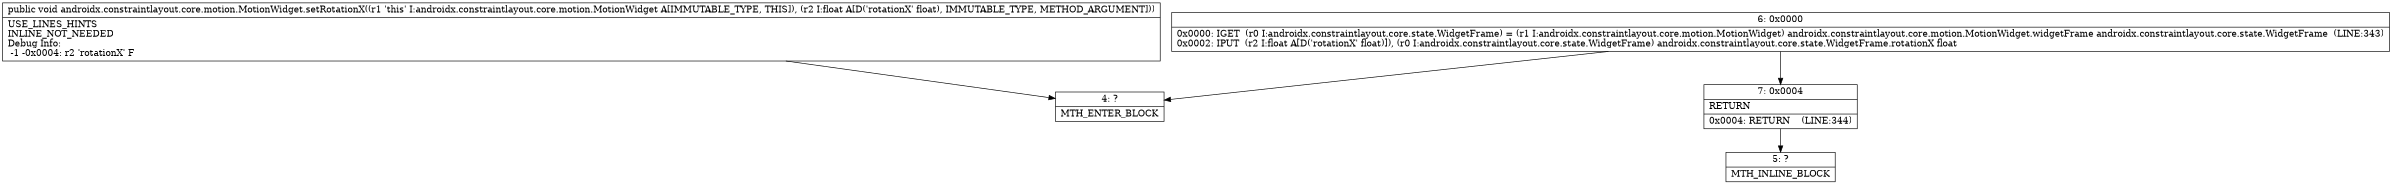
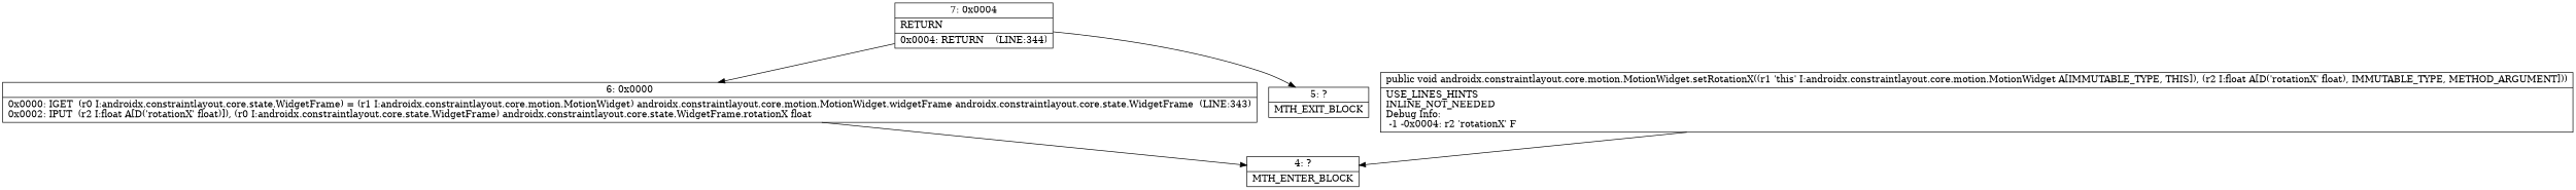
  digraph {
    node [shape=record]
    n1 [label="{4\:\ ?|MTH_ENTER_BLOCK\l}"]
    n2 [label="{6\:\ 0x0000|0x0000: IGET  (r0 I:androidx.constraintlayout.core.state.WidgetFrame) = (r1 I:androidx.constraintlayout.core.motion.MotionWidget) androidx.constraintlayout.core.motion.MotionWidget.widgetFrame androidx.constraintlayout.core.state.WidgetFrame  (LINE:343)\l0x0002: IPUT  (r2 I:float A[D('rotationX' float)]), (r0 I:androidx.constraintlayout.core.state.WidgetFrame) androidx.constraintlayout.core.state.WidgetFrame.rotationX float \l}"]
    n3 [label="{7\:\ 0x0004|RETURN\l|0x0004: RETURN    (LINE:344)\l}"]
-   n4 [label="{5\:\ ?|MTH_INLINE_BLOCK\l}"]
+   n4 [label="{5\:\ ?|MTH_EXIT_BLOCK\l}"]
    n5 [label="{public void androidx.constraintlayout.core.motion.MotionWidget.setRotationX((r1 'this' I:androidx.constraintlayout.core.motion.MotionWidget A[IMMUTABLE_TYPE, THIS]), (r2 I:float A[D('rotationX' float), IMMUTABLE_TYPE, METHOD_ARGUMENT]))  | USE_LINES_HINTS\lINLINE_NOT_NEEDED\lDebug Info:\l  \-1 \-0x0004: r2 'rotationX' F\l}"]
    n2 -> n1
-   n2 -> n3
+   n3 -> n2
    n3 -> n4
    n5 -> n1
  }
